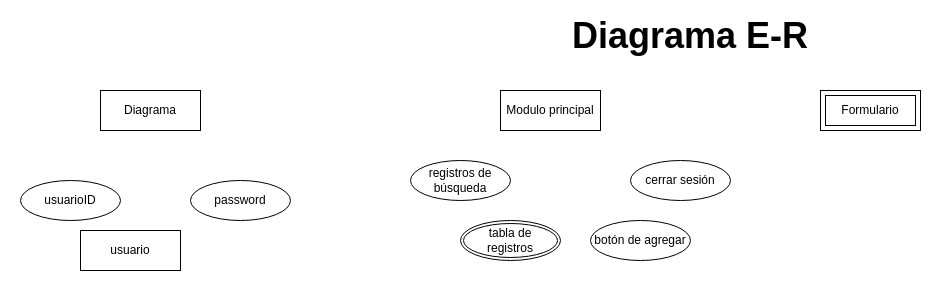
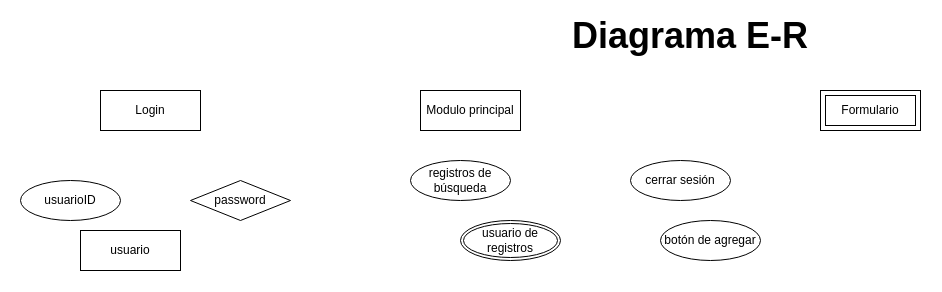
  <mxCell id="0" />
  <mxCell id="1" parent="0" />
  <mxCell id="2" value="&lt;font style=&quot;font-size: 36px;&quot;&gt;&lt;b&gt;Diagrama E-R&lt;/b&gt;&lt;/font&gt;" style="text;html=1;align=center;verticalAlign=middle;whiteSpace=wrap;rounded=0;" vertex="1" parent="1"><mxGeometry x="560" y="20" width="260" height="30" as="geometry" /></mxCell>
  <mxCell id="3" value="usuarioID" style="ellipse;whiteSpace=wrap;html=1;align=center;" vertex="1" parent="1"><mxGeometry x="20" y="180" width="100" height="40" as="geometry" /></mxCell>
- <mxCell id="4" value="Diagrama" style="whiteSpace=wrap;html=1;align=center;" vertex="1" parent="1"><mxGeometry x="100" y="90" width="100" height="40" as="geometry" /></mxCell>
+ <mxCell id="4" value="Login" style="whiteSpace=wrap;html=1;align=center;" vertex="1" parent="1"><mxGeometry x="100" y="90" width="100" height="40" as="geometry" /></mxCell>
  <mxCell id="5" value="usuario" style="whiteSpace=wrap;html=1;align=center;rounded=0;" vertex="1" parent="1"><mxGeometry x="80" y="230" width="100" height="40" as="geometry" /></mxCell>
- <mxCell id="6" value="password" style="ellipse;whiteSpace=wrap;html=1;align=center;" vertex="1" parent="1"><mxGeometry x="190" y="180" width="100" height="40" as="geometry" /></mxCell>
- <mxCell id="7" value="Modulo principal" style="whiteSpace=wrap;html=1;align=center;" vertex="1" parent="1"><mxGeometry x="500" y="90" width="100" height="40" as="geometry" /></mxCell>
+ <mxCell id="6" value="password" style="rhombus;whiteSpace=wrap;html=1;align=center;" vertex="1" parent="1"><mxGeometry x="190" y="180" width="100" height="40" as="geometry" /></mxCell>
+ <mxCell id="7" value="Modulo principal" style="whiteSpace=wrap;html=1;align=center;" vertex="1" parent="1"><mxGeometry x="420" y="90" width="100" height="40" as="geometry" /></mxCell>
  <mxCell id="8" value="cerrar sesión" style="ellipse;whiteSpace=wrap;html=1;align=center;" vertex="1" parent="1"><mxGeometry x="630" y="160" width="100" height="40" as="geometry" /></mxCell>
  <mxCell id="9" value="registros de búsqueda" style="ellipse;whiteSpace=wrap;html=1;align=center;" vertex="1" parent="1"><mxGeometry x="410" y="160" width="100" height="40" as="geometry" /></mxCell>
- <mxCell id="10" value="botón de agregar" style="ellipse;whiteSpace=wrap;html=1;align=center;" vertex="1" parent="1"><mxGeometry x="590" y="220" width="100" height="40" as="geometry" /></mxCell>
+ <mxCell id="10" value="botón de agregar" style="ellipse;whiteSpace=wrap;html=1;align=center;" vertex="1" parent="1"><mxGeometry x="660" y="220" width="100" height="40" as="geometry" /></mxCell>
  <mxCell id="11" value="Formulario" style="shape=ext;margin=3;double=1;whiteSpace=wrap;html=1;align=center;" vertex="1" parent="1"><mxGeometry x="820" y="90" width="100" height="40" as="geometry" /></mxCell>
- <mxCell id="12" value="tabla de registros" style="ellipse;shape=doubleEllipse;margin=3;whiteSpace=wrap;html=1;align=center;" vertex="1" parent="1"><mxGeometry x="460" y="220" width="100" height="40" as="geometry" /></mxCell>
+ <mxCell id="12" value="usuario de registros" style="ellipse;shape=doubleEllipse;margin=3;whiteSpace=wrap;html=1;align=center;" vertex="1" parent="1"><mxGeometry x="460" y="220" width="100" height="40" as="geometry" /></mxCell>
